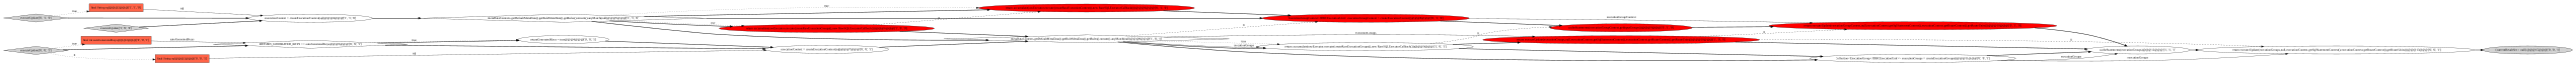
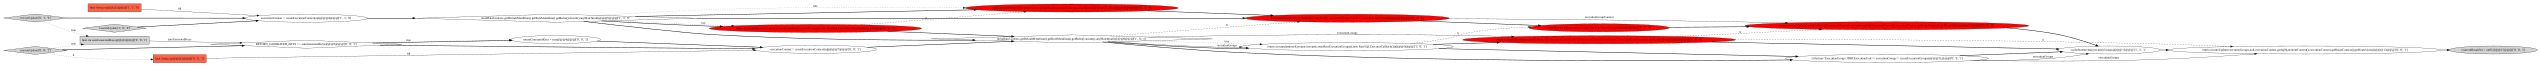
  digraph {
    fontname="Liberation Serif"
    rankdir=LR
    node [fillcolor=white fontname="Liberation Serif" shape=ellipse style=filled]
    edge [fontname="Liberation Serif" style=bold]
    n1 [fillcolor=red label="return accumulate(rawExecutor.execute(createRawExecutionGroups(),new RawSQLExecutorCallback()))@@@6@@@['1', '0', '0']"]
    n2 [fillcolor=red label="return accumulate(rawExecutor.execute(createRawExecutionContext(),new RawSQLExecutorCallback()))@@@6@@@['0', '1', '0']"]
    n3 [label="metaDataContexts.getDefaultMetaData().getRuleMetaData().getRules().stream().anyMatch(null)@@@8@@@['1', '0', '1']" shape=diamond]
    n4 [fillcolor=red label="ExecutionGroupContext<JDBCExecutionUnit> executionGroupContext = createExecutionContext()@@@8@@@['0', '1', '0']"]
    n5 [label="Collection<ExecutionGroup<JDBCExecutionUnit>> executionGroups = createExecutionGroups()@@@11@@@['0', '0', '1']"]
    n6 [fillcolor=red label="return executeUpdate(executionGroups,null,executionContext.getSqlStatementContext(),executionContext.getRouteContext().getRouteUnits())@@@10@@@['1', '0', '0']"]
    n7 [label="return accumulate(rawExecutor.execute(createRawExecutionGroups(),new RawSQLExecutorCallback()))@@@9@@@['1', '0', '1']"]
    n8 [label="metaDataContexts.getDefaultMetaData().getRuleMetaData().getRules().stream().anyMatch(null)@@@5@@@['1', '1', '0']" shape=diamond]
    n9 [fillcolor=red label="cacheStatements(executionGroupContext.getInputGroups())@@@9@@@['0', '1', '0']"]
    n10 [fillcolor=red label="return executeUpdate(executionGroupContext,null,executionContext.getSqlStatementContext(),executionContext.getRouteContext().getRouteUnits())@@@10@@@['0', '1', '0']"]
    n11 [label="cacheStatements(executionGroups)@@@12@@@['1', '1', '1']"]
    n12 [fillcolor=tomato label="final String sql@@@2@@@['0', '0', '1']" shape=box]
    n13 [label="executionContext = createExecutionContext(sql)@@@7@@@['0', '0', '1']"]
-   n14 [fillcolor=tomato label="final int autoGeneratedKeys@@@2@@@['0', '0', '1']" shape=box]
+   n14 [fillcolor=lightgray label="final int autoGeneratedKeys@@@2@@@['0', '0', '1']" shape=box]
    n15 [label="RETURN_GENERATED_KEYS == autoGeneratedKeys@@@3@@@['0', '0', '1']" shape=diamond]
    n16 [label="returnGeneratedKeys = true@@@4@@@['0', '0', '1']"]
    n17 [label="return executeUpdate(executionGroups,null,executionContext.getSqlStatementContext(),executionContext.getRouteContext().getRouteUnits())@@@13@@@['0', '0', '1']"]
    n18 [fillcolor=lightgray label="{currentResultSet = null}@@@15@@@['0', '0', '1']"]
    n19 [fillcolor=tomato label="final String sql@@@2@@@['1', '1', '0']" shape=box]
    n20 [label="executionContext = createExecutionContext(sql)@@@4@@@['1', '1', '0']"]
    n21 [fillcolor=lightgray label="executeUpdate['0', '1', '0']" shape=diamond]
    n22 [fillcolor=lightgray label="executeUpdate['1', '0', '0']" shape=diamond]
    n23 [fillcolor=lightgray label="executeUpdate['0', '0', '1']" shape=diamond]
    n1 -> n2 [label=0 style=dashed]
    n1 -> n3
    n2 -> n4
    n3 -> n4 [label=0 style=dashed]
    n3 -> n5
    n3 -> n6 [label=executionGroups style=solid]
    n3 -> n7 [label=executionGroups style=solid]
    n3 -> n7
    n3 -> n7 [label=true style=dotted]
    n4 -> n9
    n4 -> n10 [label=executionGroupContext style=solid]
    n5 -> n11 [label=executionGroups style=solid]
    n5 -> n11
    n5 -> n17 [label=executionGroups style=solid]
    n6 -> n10 [label=0 style=dashed]
    n6 -> n11
    n6 -> n17 [label=0 style=dashed]
    n7 -> n5
    n7 -> n6
    n7 -> n9 [label=0 style=dashed]
    n8 -> n1 [label=true style=dotted]
    n8 -> n1
    n8 -> n2
    n8 -> n2 [label=true style=dotted]
    n8 -> n3
    n8 -> n4
    n9 -> n10
    n10 -> n11
    n11 -> n17
    n12 -> n13 [label=sql style=solid]
    n13 -> n3
    n14 -> n15 [label=autoGeneratedKeys style=solid]
    n15 -> n13
    n15 -> n16 [label=true style=dotted]
    n15 -> n16
    n16 -> n13
    n17 -> n18
    n19 -> n20 [label=sql style=solid]
    n20 -> n8
-   n21 -> n19 [label=true style=dotted]
+   n21 -> n14 [label=true style=dotted]
    n21 -> n20
    n22 -> n20
    n23 -> n12 [label=0 style=dotted]
    n23 -> n14 [label=true style=dotted]
    n23 -> n15
  }
